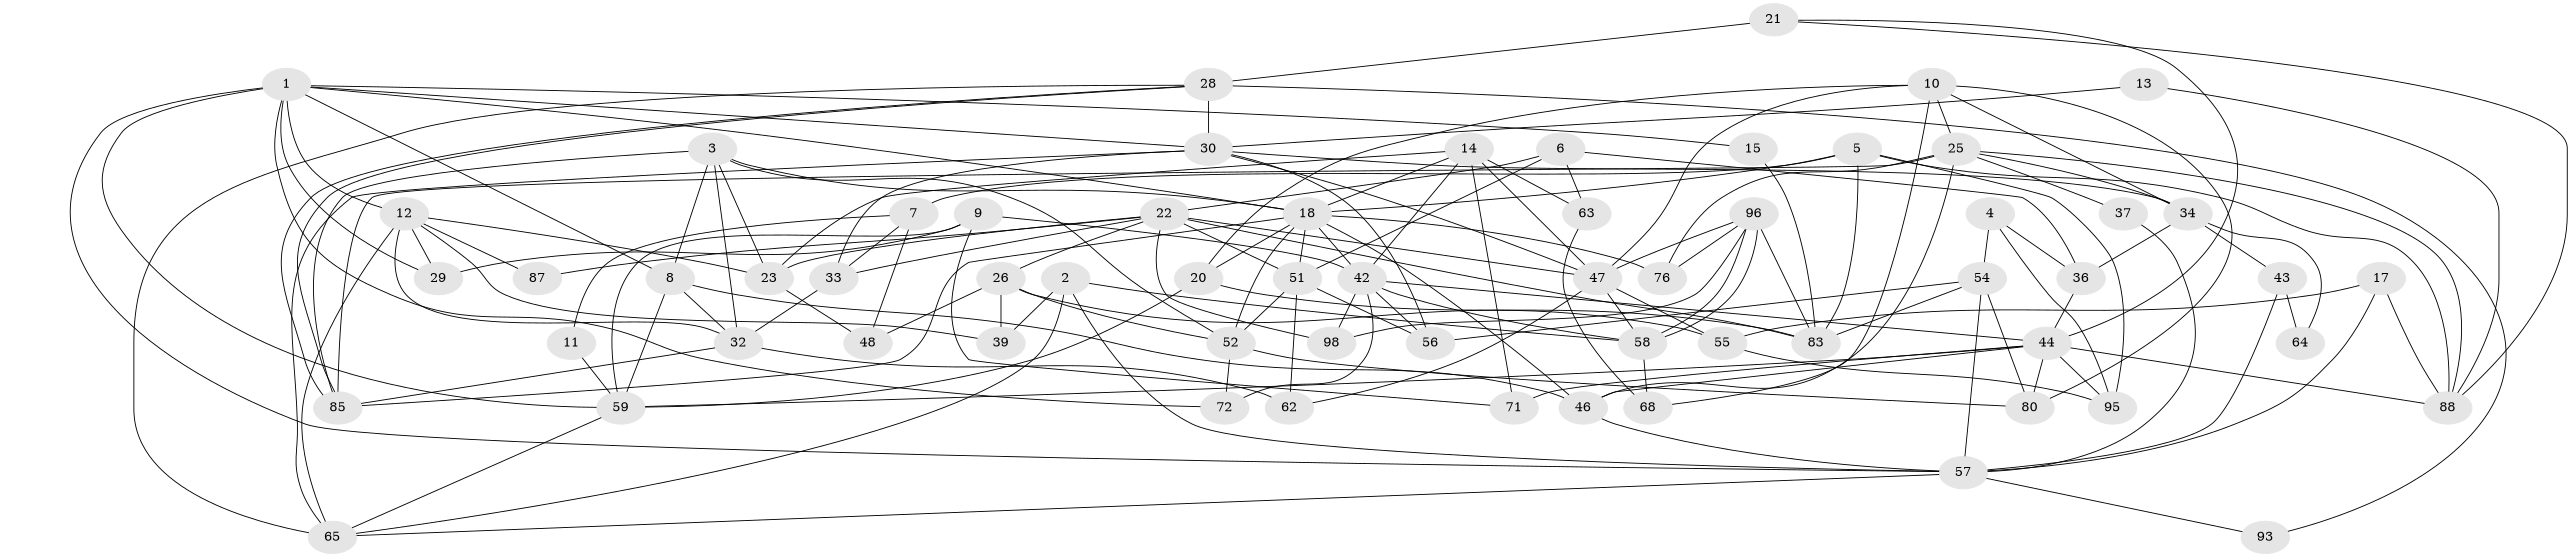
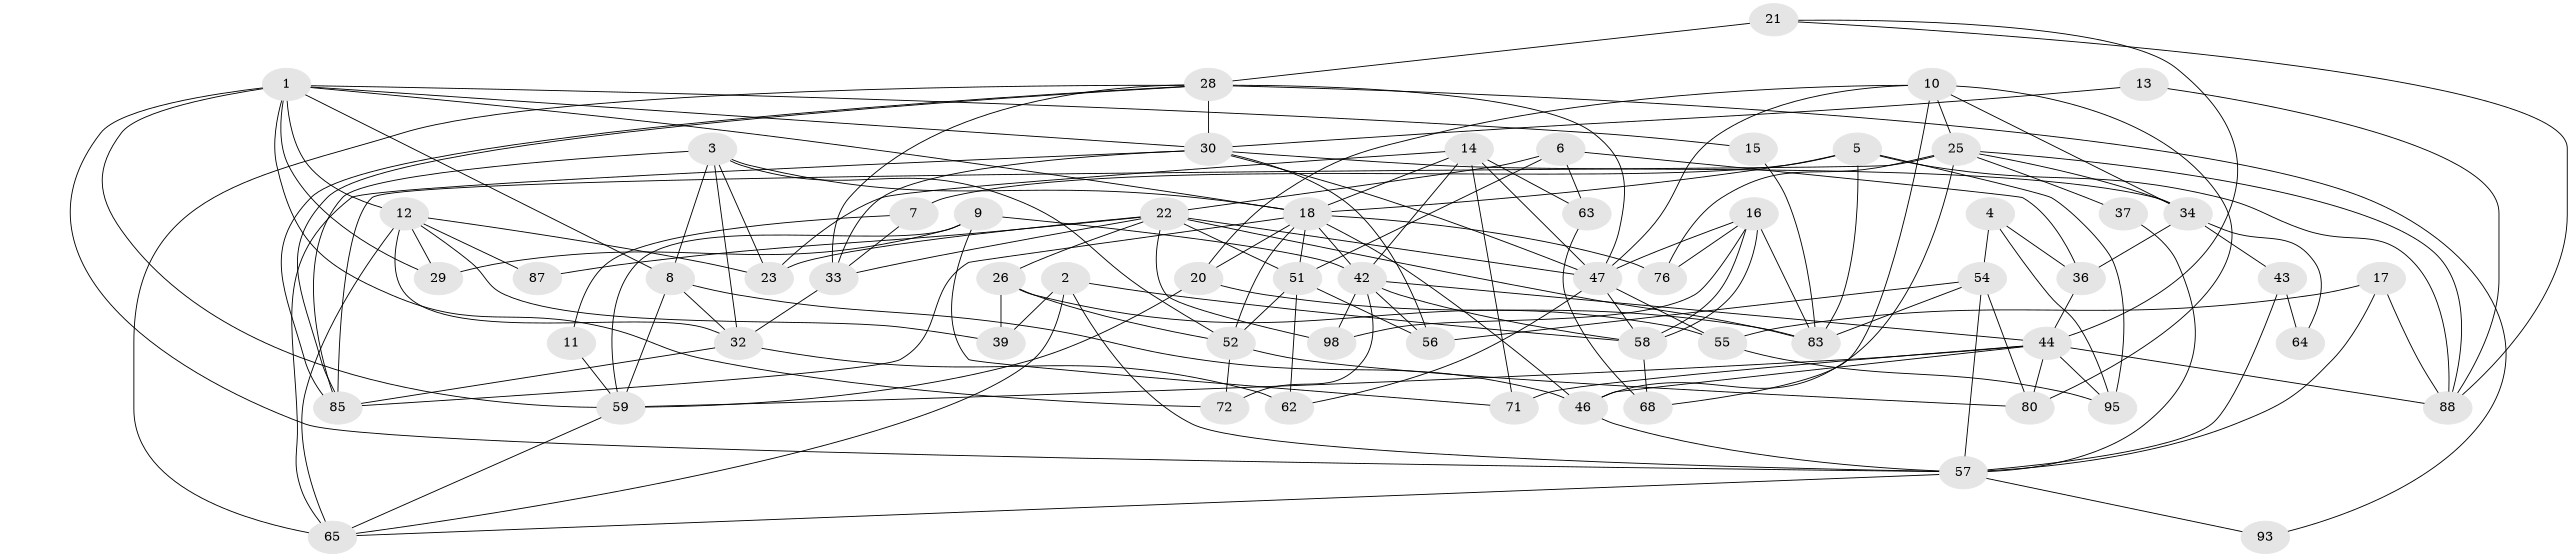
  graph {
    node [color=gray90 style=filled]
    1 [super="+79"]
    8 [super="+53"]
    12 [super="+24"]
    15
    18 [super="+74"]
    29
    30 [super="+75"]
    57 [super="+86"]
    59 [super="+84"]
    72
    32 [super="+77"]
    46 [super="+73"]
    39
    65 [super="+70"]
    23 [super="+50"]
    87
    83
    52 [super="+60"]
    85 [super="+100"]
    51 [super="+89"]
    42 [super="+69"]
    20 [super="+66"]
    76
    n24 [label=33]
    34 [super="+40"]
    47 [super="+49"]
    56
    93
    2
    58 [super="+82"]
    68
    3 [super="+67"]
-   48 [super="+97"]
    62
    80 [super="+90"]
    4 [super="+19"]
    36 [super="+91"]
    54 [super="+61"]
    95
    44 [super="+45"]
    5 [super="+94"]
    7
    88 [super="+96"]
    11
    6 [super="+41"]
    22 [super="+27"]
    63
    98
    26 [super="+35"]
    9 [super="+81"]
    71
    10 [super="+38"]
    25 [super="+78"]
    37
    43
    64
    55 [super="+99"]
    13
    14
-   16 [super="+33" label=96]
+   16 [super="+33"]
    17
    28 [super="+92"]
    21
    1 -- 8
    1 -- 12
    1 -- 15
    1 -- 18
    1 -- 29
    1 -- 30
    1 -- 57
    1 -- 59
    1 -- 72
    8 -- 59
    8 -- 32
    8 -- 46
    12 -- 29
    12 -- 32
    12 -- 39
    12 -- 65
    12 -- 23
    12 -- 87
    15 -- 83
    18 -- 46
    18 -- 52
    18 -- 85
    18 -- 51
    18 -- 42
    18 -- 20
    18 -- 76
    30 -- 65
    30 -- n24
    30 -- 34
    30 -- 47
    30 -- 56
    57 -- 65
    57 -- 93
    59 -- 65
    32 -- 85
    32 -- 62
    46 -- 57
-   23 -- 48
    52 -- 72
    52 -- 80
    51 -- 52
    51 -- 56
    51 -- 62
    42 -- 72
    42 -- 56
    42 -- 58
    42 -- 44
    42 -- 98
    20 -- 59
    20 -- 83
    n24 -- 32
    34 -- 36
    34 -- 43
    34 -- 64
    47 -- 58
    47 -- 62
    47 -- 55
    2 -- 57
    2 -- 39
    2 -- 65
    2 -- 58
    58 -- 68
    3 -- 8
    3 -- 18
    3 -- 32
    3 -- 23
    3 -- 52
    3 -- 85
    4 -- 36
    4 -- 54
    4 -- 95
    36 -- 44
    54 -- 57
    54 -- 83
    54 -- 56
    54 -- 80
    44 -- 59
    44 -- 46
    44 -- 80
    44 -- 95
    44 -- 88
    44 -- 71
    5 -- 18
    5 -- 83
    5 -- 95
    5 -- 7
    5 -- 88
    7 -- n24
-   7 -- 48
    7 -- 11
    11 -- 59
    6 -- 51
    6 -- 36
    6 -- 22
    6 -- 63
    22 -- 23
    22 -- 87
    22 -- 83
    22 -- 51
    22 -- n24
    22 -- 47
    22 -- 98
    22 -- 26
    63 -- 68
    26 -- 39
    26 -- 52
-   26 -- 48
    26 -- 55
    9 -- 29
    9 -- 59
    9 -- 42
    9 -- 71
    10 -- 20
    10 -- 34
    10 -- 47
    10 -- 68
    10 -- 80
    10 -- 25
    25 -- 46
    25 -- 85
    25 -- 76
    25 -- 34
    25 -- 88
    25 -- 37
    37 -- 57
    43 -- 57
    43 -- 64
    55 -- 95
    13 -- 30
    13 -- 88
    14 -- 18
    14 -- 23
    14 -- 42
    14 -- 47
    14 -- 63
    14 -- 71
    16 -- 83
    16 -- 76
    16 -- 47
    16 -- 58
    16 -- 58
    16 -- 98
    17 -- 57
    17 -- 88
    17 -- 55
    28 -- 30
    28 -- 65
    28 -- 85
    28 -- 85
+   28 -- n24
+   28 -- 47
    28 -- 93
    21 -- 44
    21 -- 88
    21 -- 28 [weight=2]
  }
